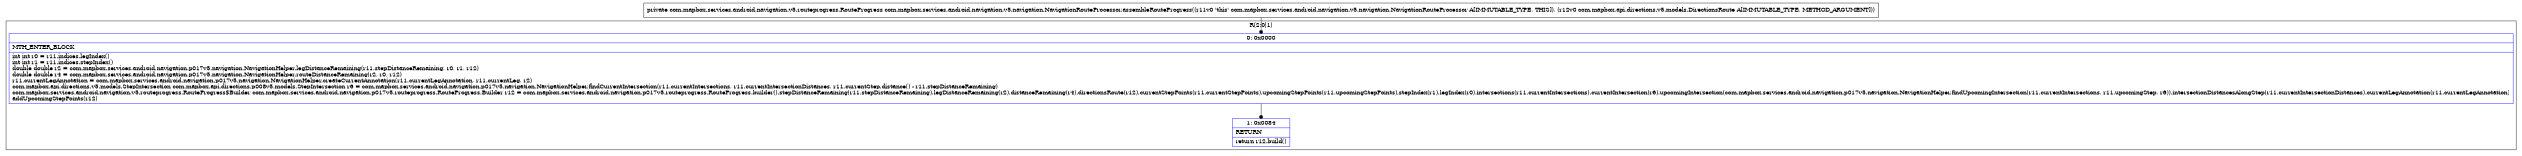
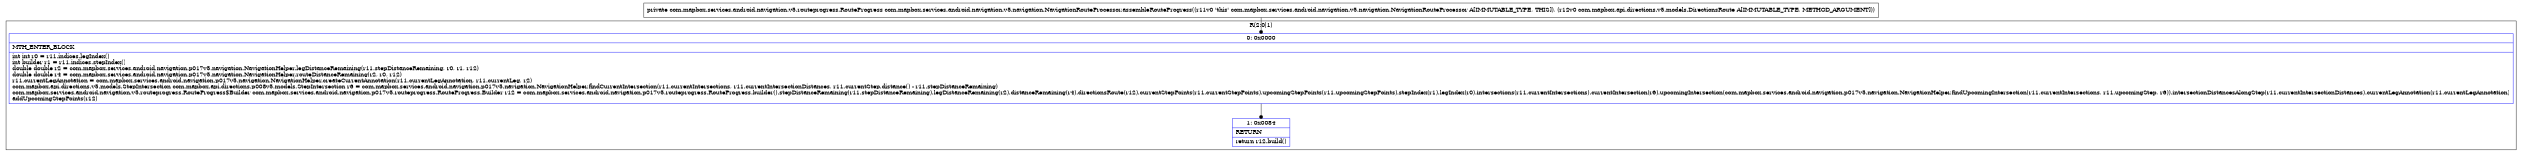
  digraph {
    node [color=blue shape=record]
    edge [arrowhead=dot]
-   n1 [label="{0\:\ 0x0000|MTH_ENTER_BLOCK\l|int int r0 = r11.indices.legIndex()\lint int r1 = r11.indices.stepIndex()\ldouble double r2 = com.mapbox.services.android.navigation.p017v5.navigation.NavigationHelper.legDistanceRemaining(r11.stepDistanceRemaining, r0, r1, r12)\ldouble double r4 = com.mapbox.services.android.navigation.p017v5.navigation.NavigationHelper.routeDistanceRemaining(r2, r0, r12)\lr11.currentLegAnnotation = com.mapbox.services.android.navigation.p017v5.navigation.NavigationHelper.createCurrentAnnotation(r11.currentLegAnnotation, r11.currentLeg, r2)\lcom.mapbox.api.directions.v5.models.StepIntersection com.mapbox.api.directions.p008v5.models.StepIntersection r6 = com.mapbox.services.android.navigation.p017v5.navigation.NavigationHelper.findCurrentIntersection(r11.currentIntersections, r11.currentIntersectionDistances, r11.currentStep.distance() \- r11.stepDistanceRemaining)\lcom.mapbox.services.android.navigation.v5.routeprogress.RouteProgress$Builder com.mapbox.services.android.navigation.p017v5.routeprogress.RouteProgress.Builder r12 = com.mapbox.services.android.navigation.p017v5.routeprogress.RouteProgress.builder().stepDistanceRemaining(r11.stepDistanceRemaining).legDistanceRemaining(r2).distanceRemaining(r4).directionsRoute(r12).currentStepPoints(r11.currentStepPoints).upcomingStepPoints(r11.upcomingStepPoints).stepIndex(r1).legIndex(r0).intersections(r11.currentIntersections).currentIntersection(r6).upcomingIntersection(com.mapbox.services.android.navigation.p017v5.navigation.NavigationHelper.findUpcomingIntersection(r11.currentIntersections, r11.upcomingStep, r6)).intersectionDistancesAlongStep(r11.currentIntersectionDistances).currentLegAnnotation(r11.currentLegAnnotation)\laddUpcomingStepPoints(r12)\l}"]
+   n1 [label="{0\:\ 0x0000|MTH_ENTER_BLOCK\l|int int r0 = r11.indices.legIndex()\lint builder r1 = r11.indices.stepIndex()\ldouble double r2 = com.mapbox.services.android.navigation.p017v5.navigation.NavigationHelper.legDistanceRemaining(r11.stepDistanceRemaining, r0, r1, r12)\ldouble double r4 = com.mapbox.services.android.navigation.p017v5.navigation.NavigationHelper.routeDistanceRemaining(r2, r0, r12)\lr11.currentLegAnnotation = com.mapbox.services.android.navigation.p017v5.navigation.NavigationHelper.createCurrentAnnotation(r11.currentLegAnnotation, r11.currentLeg, r2)\lcom.mapbox.api.directions.v5.models.StepIntersection com.mapbox.api.directions.p008v5.models.StepIntersection r6 = com.mapbox.services.android.navigation.p017v5.navigation.NavigationHelper.findCurrentIntersection(r11.currentIntersections, r11.currentIntersectionDistances, r11.currentStep.distance() \- r11.stepDistanceRemaining)\lcom.mapbox.services.android.navigation.v5.routeprogress.RouteProgress$Builder com.mapbox.services.android.navigation.p017v5.routeprogress.RouteProgress.Builder r12 = com.mapbox.services.android.navigation.p017v5.routeprogress.RouteProgress.builder().stepDistanceRemaining(r11.stepDistanceRemaining).legDistanceRemaining(r2).distanceRemaining(r4).directionsRoute(r12).currentStepPoints(r11.currentStepPoints).upcomingStepPoints(r11.upcomingStepPoints).stepIndex(r1).legIndex(r0).intersections(r11.currentIntersections).currentIntersection(r6).upcomingIntersection(com.mapbox.services.android.navigation.p017v5.navigation.NavigationHelper.findUpcomingIntersection(r11.currentIntersections, r11.upcomingStep, r6)).intersectionDistancesAlongStep(r11.currentIntersectionDistances).currentLegAnnotation(r11.currentLegAnnotation)\laddUpcomingStepPoints(r12)\l}"]
    n2 [label="{1\:\ 0x0084|RETURN\l|return r12.build()\l}"]
    n3 [label="{private com.mapbox.services.android.navigation.v5.routeprogress.RouteProgress com.mapbox.services.android.navigation.v5.navigation.NavigationRouteProcessor.assembleRouteProgress((r11v0 'this' com.mapbox.services.android.navigation.v5.navigation.NavigationRouteProcessor A[IMMUTABLE_TYPE, THIS]), (r12v0 com.mapbox.api.directions.v5.models.DirectionsRoute A[IMMUTABLE_TYPE, METHOD_ARGUMENT])) }" color=""]
    subgraph cluster_1 {
      label="R(2:0|1)"
      n1
      n2
    }
    n1 -> n2
    n3 -> n1
  }
